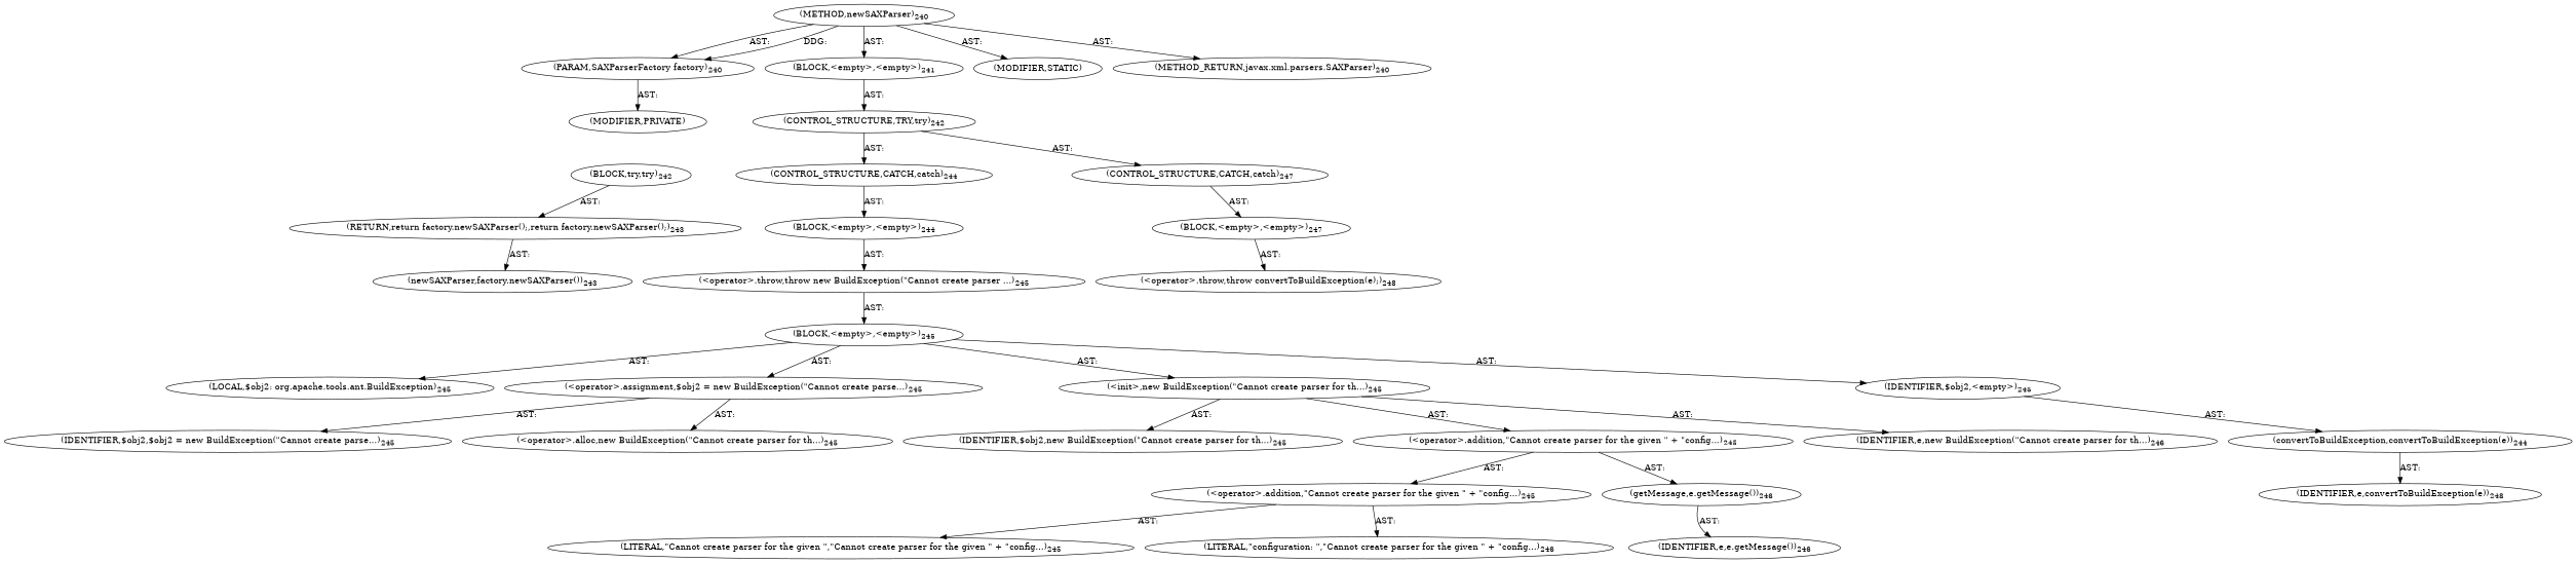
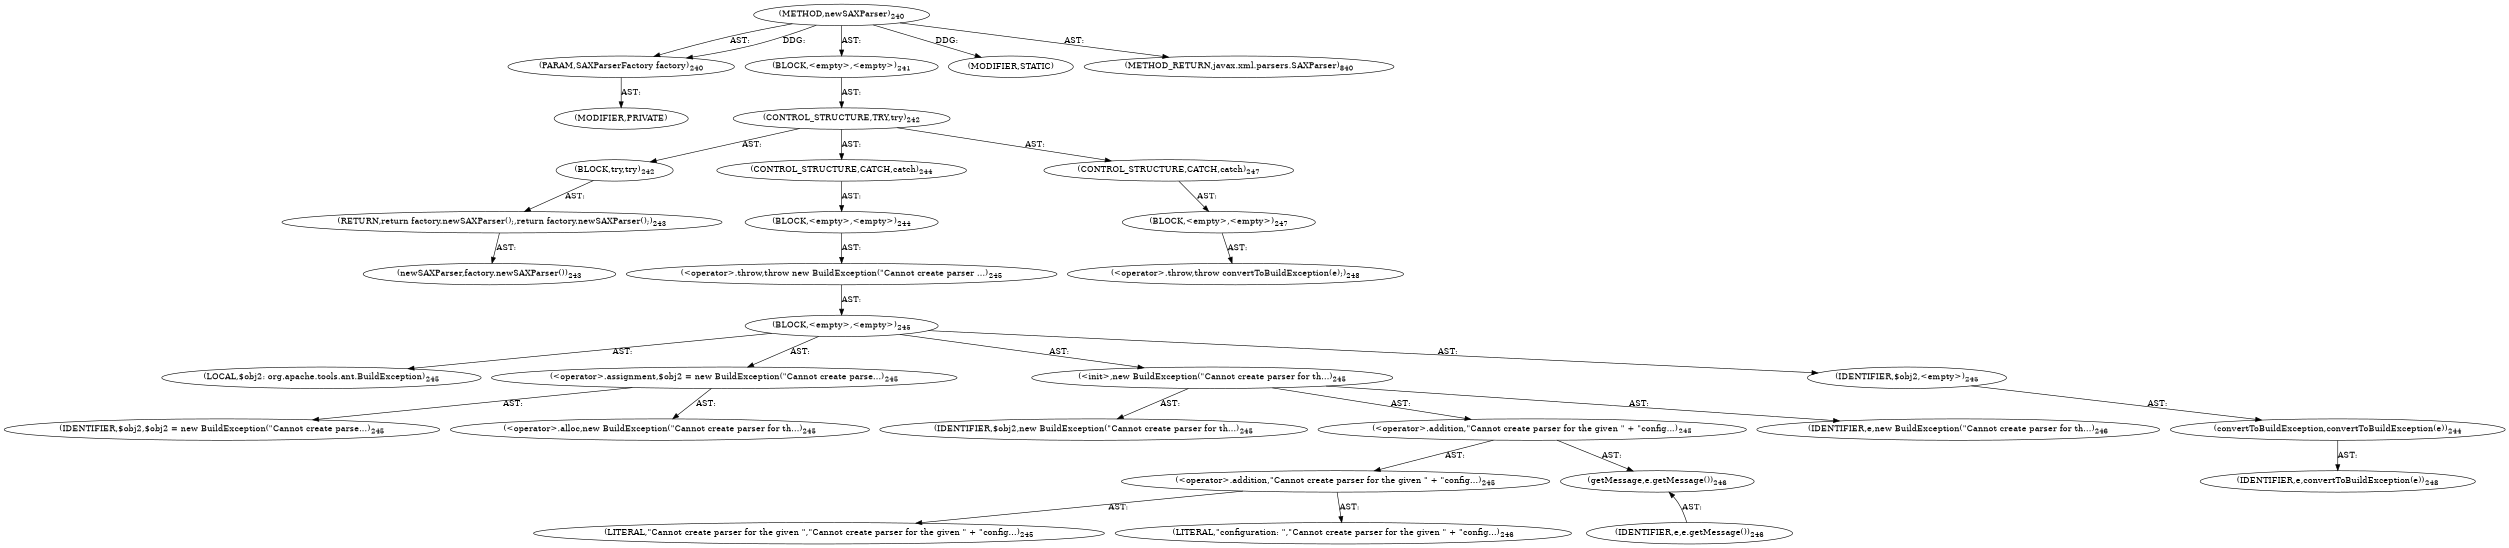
  digraph {
    n1 [label=<(METHOD,newSAXParser)<SUB>240</SUB>>]
    n2 [label=<(PARAM,SAXParserFactory factory)<SUB>240</SUB>>]
    n3 [label=<(BLOCK,&lt;empty&gt;,&lt;empty&gt;)<SUB>241</SUB>>]
    n4 [label=<(MODIFIER,STATIC)>]
-   n5 [label=<(METHOD_RETURN,javax.xml.parsers.SAXParser)<SUB>240</SUB>>]
+   n5 [label=<(METHOD_RETURN,javax.xml.parsers.SAXParser)<SUB>840</SUB>>]
    n6 [label=<(MODIFIER,PRIVATE)>]
    n7 [label=<(CONTROL_STRUCTURE,TRY,try)<SUB>242</SUB>>]
    n8 [label=<(BLOCK,try,try)<SUB>242</SUB>>]
    n9 [label=<(CONTROL_STRUCTURE,CATCH,catch)<SUB>244</SUB>>]
    n10 [label=<(CONTROL_STRUCTURE,CATCH,catch)<SUB>247</SUB>>]
    n11 [label=<(RETURN,return factory.newSAXParser();,return factory.newSAXParser();)<SUB>243</SUB>>]
    n12 [label=<(BLOCK,&lt;empty&gt;,&lt;empty&gt;)<SUB>244</SUB>>]
    n13 [label=<(BLOCK,&lt;empty&gt;,&lt;empty&gt;)<SUB>247</SUB>>]
    n14 [label=<(newSAXParser,factory.newSAXParser())<SUB>243</SUB>>]
    n15 [label=<(&lt;operator&gt;.throw,throw new BuildException(&quot;Cannot create parser ...)<SUB>245</SUB>>]
    n16 [label=<(BLOCK,&lt;empty&gt;,&lt;empty&gt;)<SUB>245</SUB>>]
    n17 [label=<(LOCAL,$obj2: org.apache.tools.ant.BuildException)<SUB>245</SUB>>]
    n18 [label=<(&lt;operator&gt;.assignment,$obj2 = new BuildException(&quot;Cannot create parse...)<SUB>245</SUB>>]
    n19 [label=<(&lt;init&gt;,new BuildException(&quot;Cannot create parser for th...)<SUB>245</SUB>>]
    n20 [label=<(IDENTIFIER,$obj2,&lt;empty&gt;)<SUB>245</SUB>>]
    n21 [label=<(IDENTIFIER,$obj2,$obj2 = new BuildException(&quot;Cannot create parse...)<SUB>245</SUB>>]
    n22 [label=<(&lt;operator&gt;.alloc,new BuildException(&quot;Cannot create parser for th...)<SUB>245</SUB>>]
    n23 [label=<(IDENTIFIER,$obj2,new BuildException(&quot;Cannot create parser for th...)<SUB>245</SUB>>]
    n24 [label=<(&lt;operator&gt;.addition,&quot;Cannot create parser for the given &quot; + &quot;config...)<SUB>245</SUB>>]
    n25 [label=<(IDENTIFIER,e,new BuildException(&quot;Cannot create parser for th...)<SUB>246</SUB>>]
    n26 [label=<(convertToBuildException,convertToBuildException(e))<SUB>244</SUB>>]
    n27 [label=<(&lt;operator&gt;.addition,&quot;Cannot create parser for the given &quot; + &quot;config...)<SUB>245</SUB>>]
    n28 [label=<(getMessage,e.getMessage())<SUB>246</SUB>>]
    n29 [label=<(LITERAL,&quot;Cannot create parser for the given &quot;,&quot;Cannot create parser for the given &quot; + &quot;config...)<SUB>245</SUB>>]
    n30 [label=<(LITERAL,&quot;configuration: &quot;,&quot;Cannot create parser for the given &quot; + &quot;config...)<SUB>246</SUB>>]
    n31 [label=<(IDENTIFIER,e,e.getMessage())<SUB>246</SUB>>]
    n32 [label=<(&lt;operator&gt;.throw,throw convertToBuildException(e);)<SUB>248</SUB>>]
    n33 [label=<(IDENTIFIER,e,convertToBuildException(e))<SUB>248</SUB>>]
    n1 -> n2 [label="AST: "]
    n1 -> n2 [label="DDG: "]
    n1 -> n3 [label="AST: "]
-   n1 -> n4 [label="AST: "]
+   n1 -> n4 [label="DDG: "]
    n1 -> n5 [label="AST: "]
    n2 -> n6 [label="AST: "]
    n3 -> n7 [label="AST: "]
+   n7 -> n8 [label="AST: "]
    n7 -> n9 [label="AST: "]
    n7 -> n10 [label="AST: "]
    n8 -> n11 [label="AST: "]
    n9 -> n12 [label="AST: "]
    n10 -> n13 [label="AST: "]
    n11 -> n14 [label="AST: "]
    n12 -> n15 [label="AST: "]
    n13 -> n32 [label="AST: "]
    n15 -> n16 [label="AST: "]
    n16 -> n17 [label="AST: "]
    n16 -> n18 [label="AST: "]
    n16 -> n19 [label="AST: "]
    n16 -> n20 [label="AST: "]
    n18 -> n21 [label="AST: "]
    n18 -> n22 [label="AST: "]
    n19 -> n23 [label="AST: "]
    n19 -> n24 [label="AST: "]
    n19 -> n25 [label="AST: "]
    n20 -> n26 [label="AST: "]
    n24 -> n27 [label="AST: "]
    n24 -> n28 [label="AST: "]
    n26 -> n33 [label="AST: "]
    n27 -> n29 [label="AST: "]
    n27 -> n30 [label="AST: "]
-   n28 -> n31 [label="AST: "]
+   n31 -> n28 [label="AST: "]
  }
